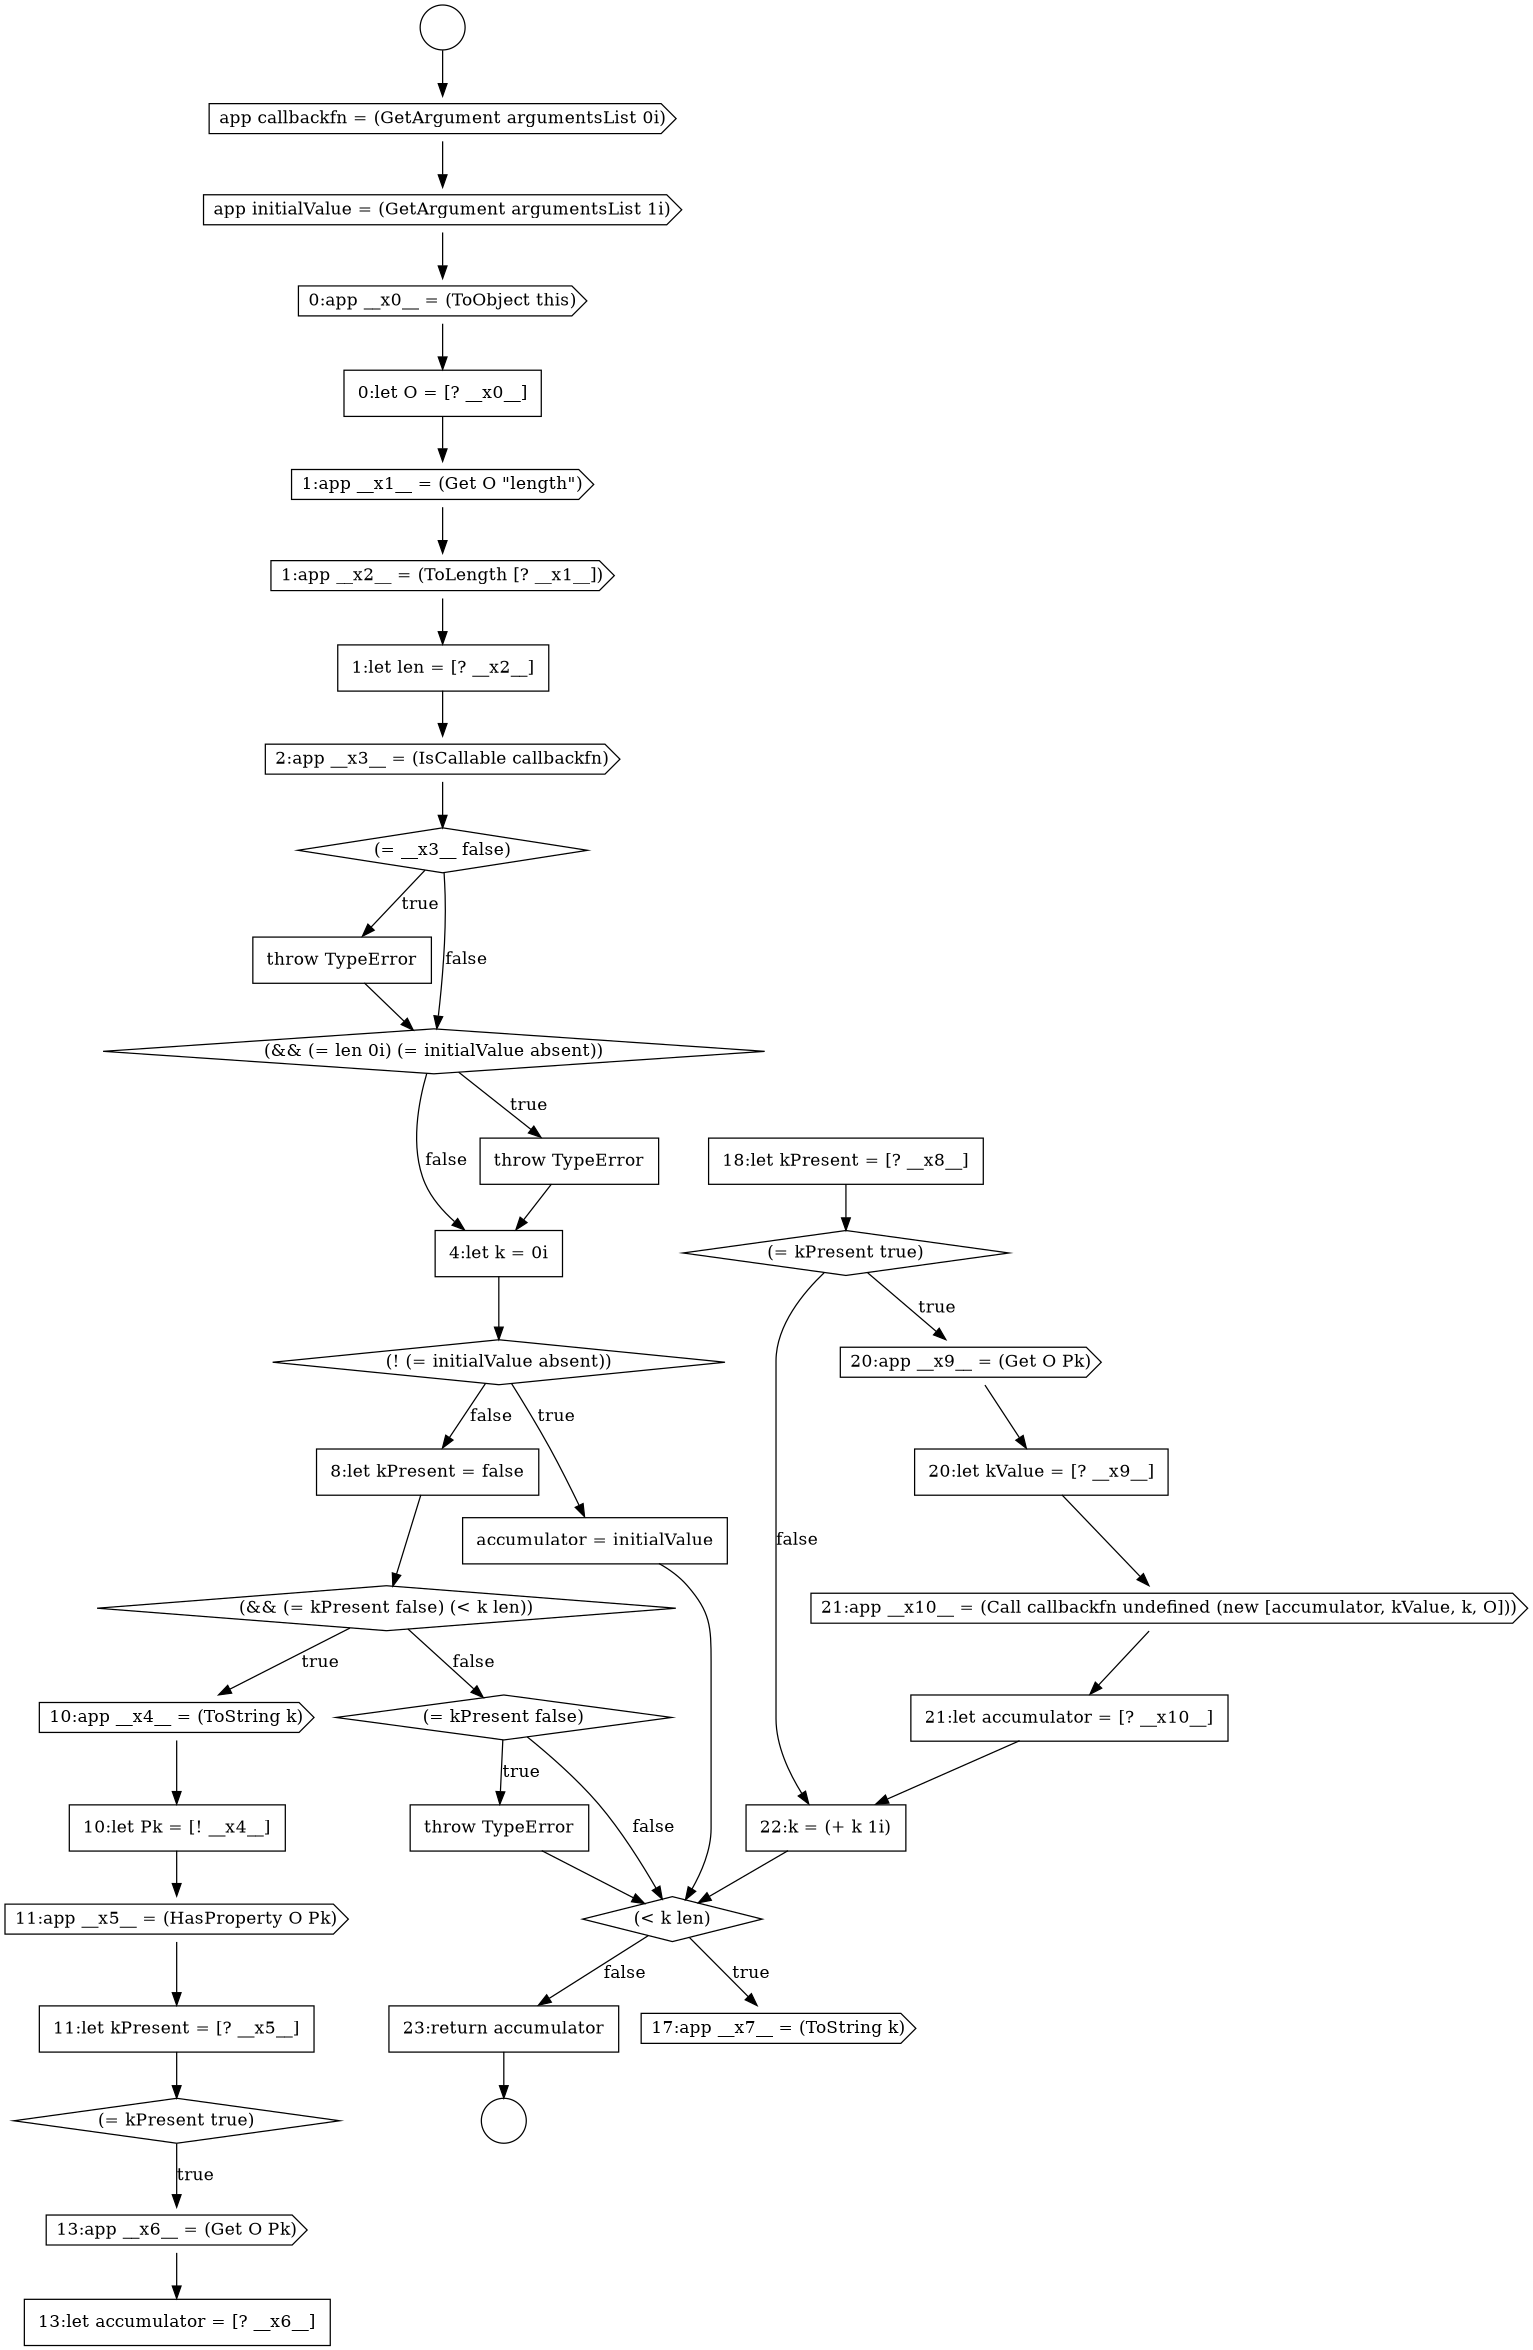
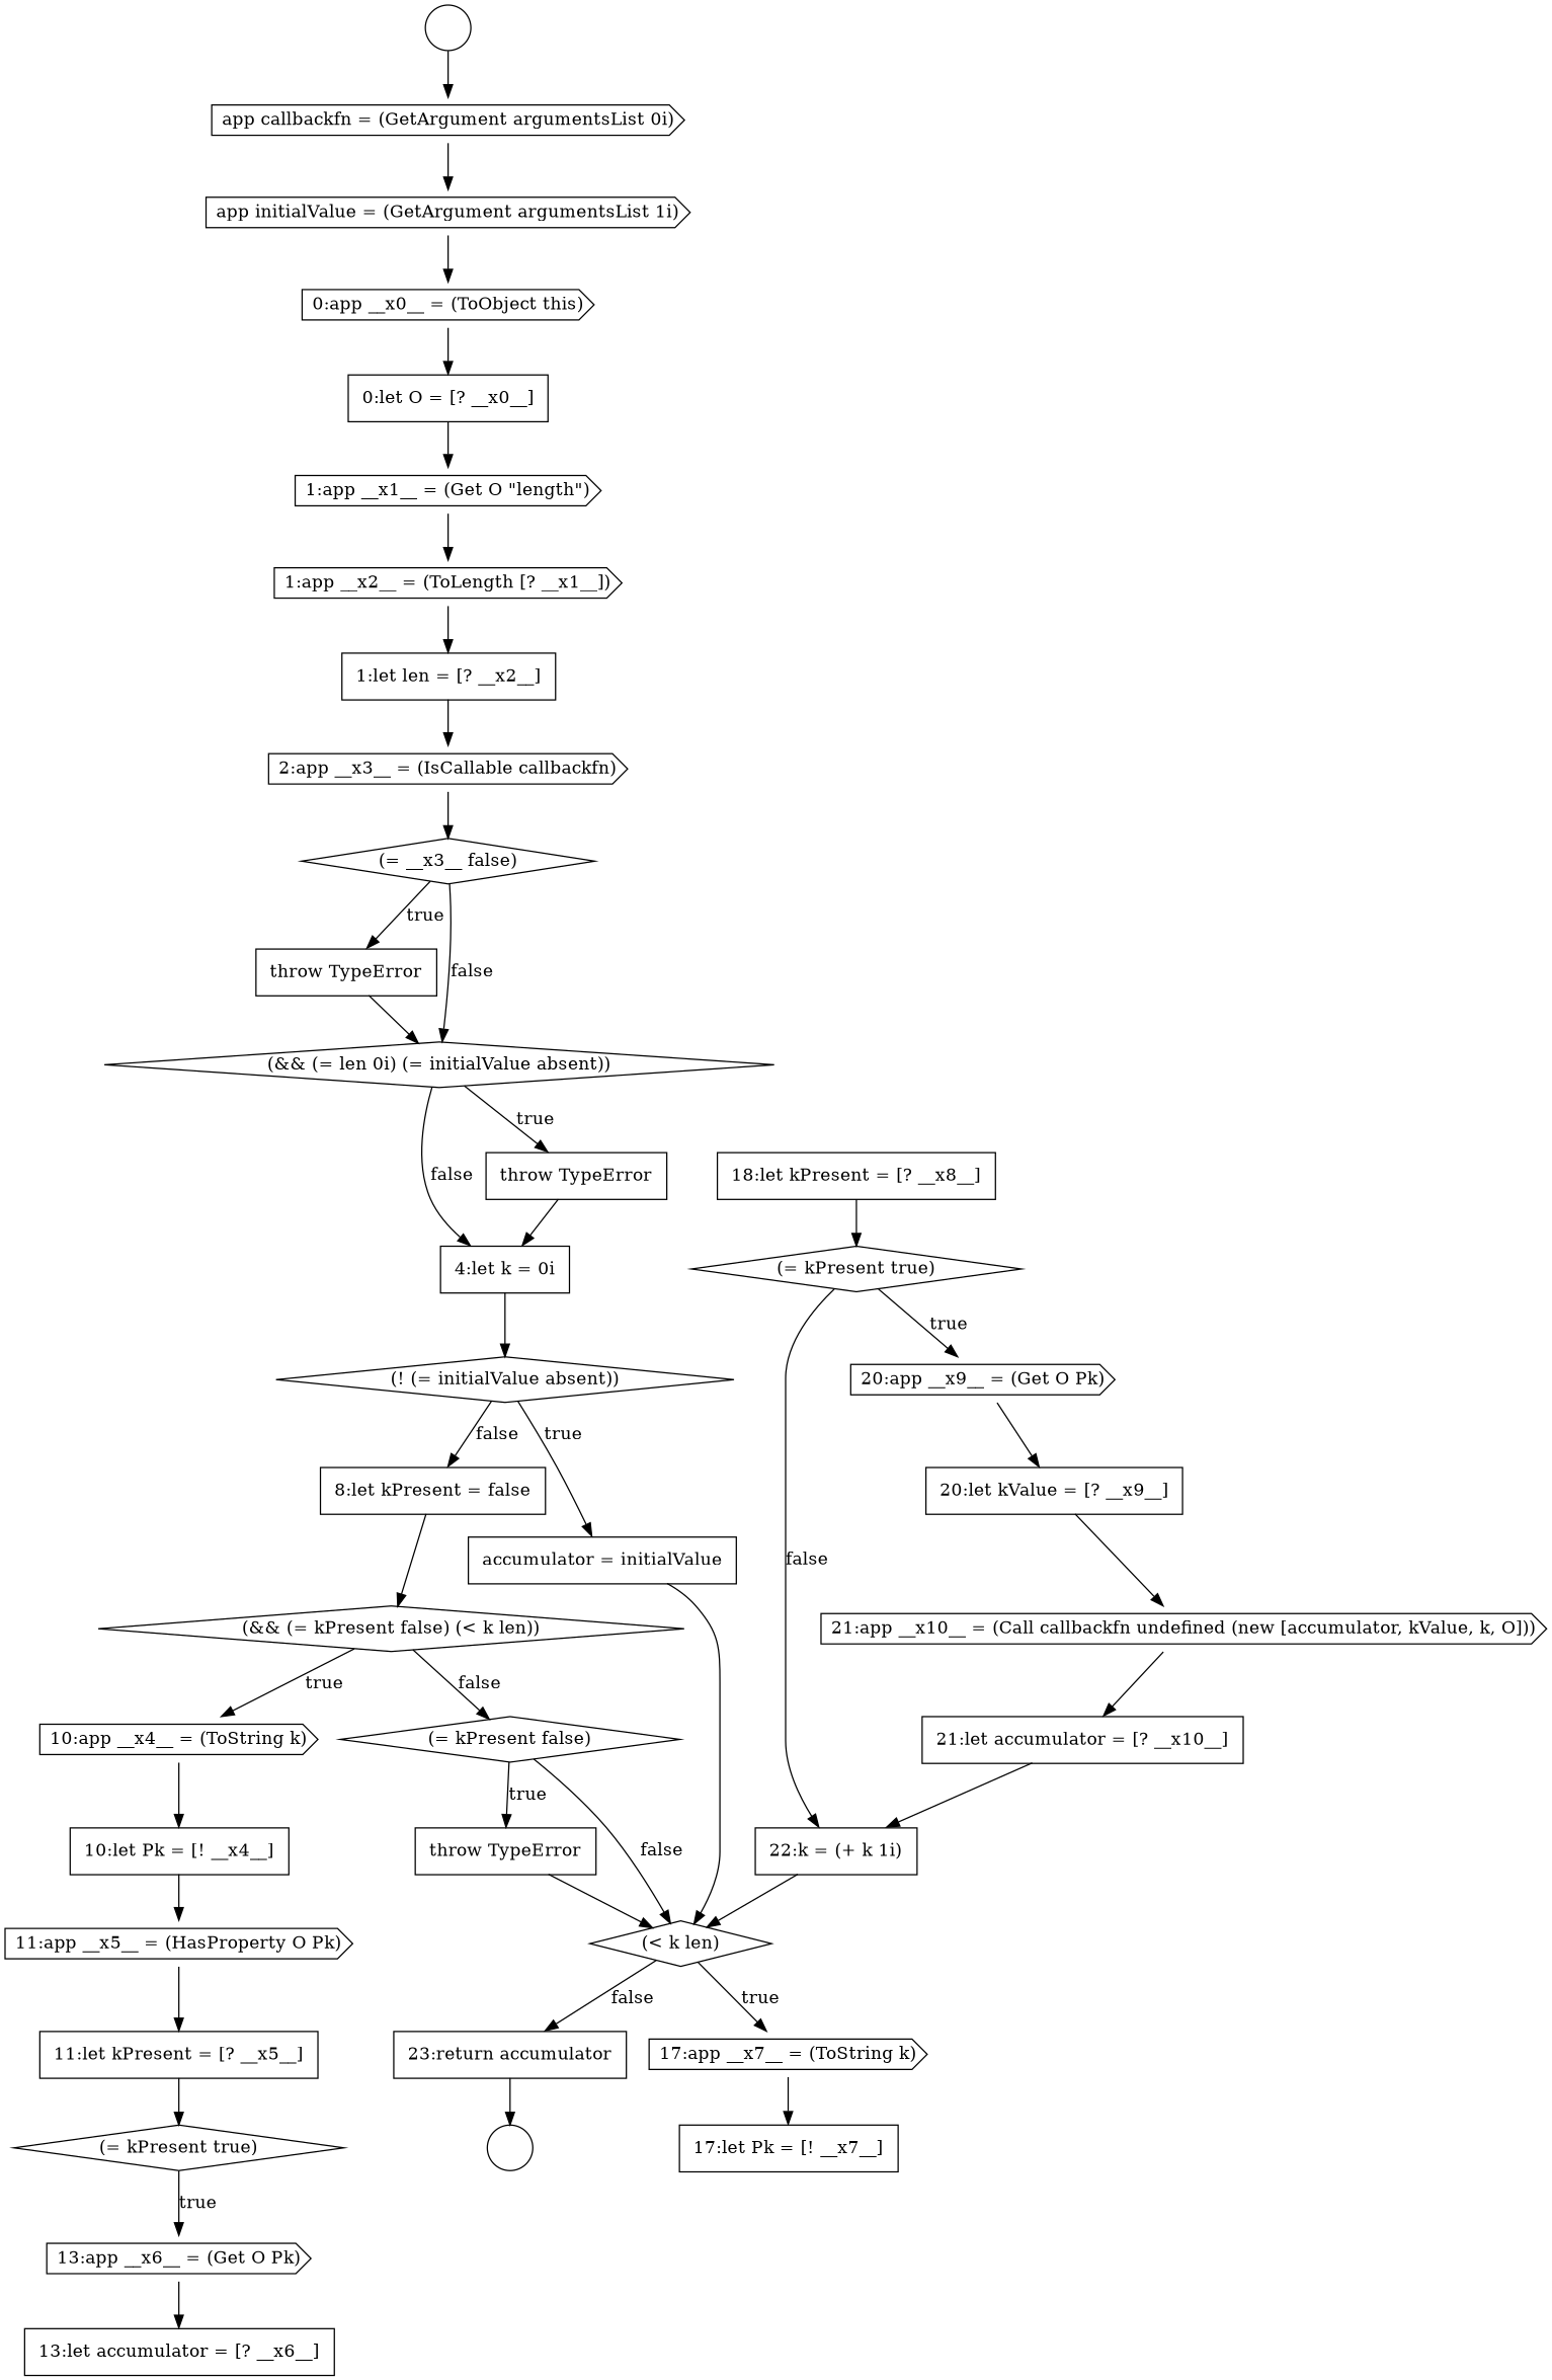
  digraph {
    node [color=black fillcolor=white shape=none style=filled]
    edge [color=black]
    n1 [label=<<font color="black">13:app __x6__ = (Get O Pk)</font>> shape=cds]
    n2 [label=<<font color="black">     <table border="0" cellborder="1" cellspacing="0" cellpadding="10">       <tr><td align="left">13:let accumulator = [? __x6__]</td></tr>     </table>   </font>> margin=0]
    n3 [label=<<font color="black">10:app __x4__ = (ToString k)</font>> shape=cds]
    n4 [label=<<font color="black">     <table border="0" cellborder="1" cellspacing="0" cellpadding="10">       <tr><td align="left">10:let Pk = [! __x4__]</td></tr>     </table>   </font>> margin=0]
    n5 [label=<<font color="black">11:app __x5__ = (HasProperty O Pk)</font>> shape=cds]
    n6 [label=<<font color="black">     <table border="0" cellborder="1" cellspacing="0" cellpadding="10">       <tr><td align="left">0:let O = [? __x0__]</td></tr>     </table>   </font>> margin=0]
    n7 [label=<<font color="black">1:app __x1__ = (Get O &quot;length&quot;)</font>> shape=cds]
    n8 [label=<<font color="black">1:app __x2__ = (ToLength [? __x1__])</font>> shape=cds]
    n9 [label=<<font color="black">(! (= initialValue absent))</font>> shape=diamond]
    n10 [label=<<font color="black">     <table border="0" cellborder="1" cellspacing="0" cellpadding="10">       <tr><td align="left">accumulator = initialValue</td></tr>     </table>   </font>> margin=0]
    n11 [label=<<font color="black">     <table border="0" cellborder="1" cellspacing="0" cellpadding="10">       <tr><td align="left">8:let kPresent = false</td></tr>     </table>   </font>> margin=0]
    n12 [label=<<font color="black">(&lt; k len)</font>> shape=diamond]
    n13 [label=<<font color="black">(&amp;&amp; (= kPresent false) (&lt; k len))</font>> shape=diamond]
    n14 [label=<<font color="black">app initialValue = (GetArgument argumentsList 1i)</font>> shape=cds]
    n15 [label=<<font color="black">0:app __x0__ = (ToObject this)</font>> shape=cds]
    n16 [label=<<font color="black">17:app __x7__ = (ToString k)</font>> shape=cds]
    n17 [label=<<font color="black">     <table border="0" cellborder="1" cellspacing="0" cellpadding="10">       <tr><td align="left">23:return accumulator</td></tr>     </table>   </font>> margin=0]
+   n18 [label=<<font color="black">     <table border="0" cellborder="1" cellspacing="0" cellpadding="10">       <tr><td align="left">17:let Pk = [! __x7__]</td></tr>     </table>   </font>> margin=0]
    n19 [label=" " shape=circle]
    n20 [label=<<font color="black">     <table border="0" cellborder="1" cellspacing="0" cellpadding="10">       <tr><td align="left">1:let len = [? __x2__]</td></tr>     </table>   </font>> margin=0]
    n21 [label=<<font color="black">2:app __x3__ = (IsCallable callbackfn)</font>> shape=cds]
    n22 [label=" " shape=circle]
    n23 [label=<<font color="black">app callbackfn = (GetArgument argumentsList 0i)</font>> shape=cds]
    n24 [label=<<font color="black">(= kPresent false)</font>> shape=diamond]
    n25 [label=<<font color="black">     <table border="0" cellborder="1" cellspacing="0" cellpadding="10">       <tr><td align="left">throw TypeError</td></tr>     </table>   </font>> margin=0]
    n26 [label=<<font color="black">(&amp;&amp; (= len 0i) (= initialValue absent))</font>> shape=diamond]
    n27 [label=<<font color="black">     <table border="0" cellborder="1" cellspacing="0" cellpadding="10">       <tr><td align="left">4:let k = 0i</td></tr>     </table>   </font>> margin=0]
    n28 [label=<<font color="black">     <table border="0" cellborder="1" cellspacing="0" cellpadding="10">       <tr><td align="left">throw TypeError</td></tr>     </table>   </font>> margin=0]
    n29 [label=<<font color="black">     <table border="0" cellborder="1" cellspacing="0" cellpadding="10">       <tr><td align="left">20:let kValue = [? __x9__]</td></tr>     </table>   </font>> margin=0]
    n30 [label=<<font color="black">21:app __x10__ = (Call callbackfn undefined (new [accumulator, kValue, k, O]))</font>> shape=cds]
    n31 [label=<<font color="black">     <table border="0" cellborder="1" cellspacing="0" cellpadding="10">       <tr><td align="left">21:let accumulator = [? __x10__]</td></tr>     </table>   </font>> margin=0]
    n32 [label=<<font color="black">(= kPresent true)</font>> shape=diamond]
    n33 [label=<<font color="black">     <table border="0" cellborder="1" cellspacing="0" cellpadding="10">       <tr><td align="left">22:k = (+ k 1i)</td></tr>     </table>   </font>> margin=0]
    n34 [label=<<font color="black">20:app __x9__ = (Get O Pk)</font>> shape=cds]
    n35 [label=<<font color="black">     <table border="0" cellborder="1" cellspacing="0" cellpadding="10">       <tr><td align="left">throw TypeError</td></tr>     </table>   </font>> margin=0]
    n36 [label=<<font color="black">     <table border="0" cellborder="1" cellspacing="0" cellpadding="10">       <tr><td align="left">11:let kPresent = [? __x5__]</td></tr>     </table>   </font>> margin=0]
    n37 [label=<<font color="black">(= kPresent true)</font>> shape=diamond]
    n38 [label=<<font color="black">(= __x3__ false)</font>> shape=diamond]
    n39 [label=<<font color="black">     <table border="0" cellborder="1" cellspacing="0" cellpadding="10">       <tr><td align="left">18:let kPresent = [? __x8__]</td></tr>     </table>   </font>> margin=0]
    n1 -> n2
    n3 -> n4
    n4 -> n5
    n5 -> n36
    n6 -> n7
    n7 -> n8
    n8 -> n20
    n9 -> n10 [label=<<font color="black">true</font>>]
    n9 -> n11 [label=<<font color="black">false</font>>]
    n10 -> n12
    n11 -> n13
    n12 -> n16 [label=<<font color="black">true</font>>]
    n12 -> n17 [label=<<font color="black">false</font>>]
    n13 -> n3 [label=<<font color="black">true</font>>]
    n13 -> n24 [label=<<font color="black">false</font>>]
    n14 -> n15
    n15 -> n6
+   n16 -> n18
    n17 -> n19
    n20 -> n21
    n21 -> n38
    n22 -> n23
    n23 -> n14
    n24 -> n12 [label=<<font color="black">false</font>>]
    n24 -> n25 [label=<<font color="black">true</font>>]
    n25 -> n12
    n26 -> n27 [label=<<font color="black">false</font>>]
    n26 -> n28 [label=<<font color="black">true</font>>]
    n27 -> n9
    n28 -> n27
    n29 -> n30
    n30 -> n31
    n31 -> n33
    n32 -> n33 [label=<<font color="black">false</font>>]
    n32 -> n34 [label=<<font color="black">true</font>>]
    n33 -> n12
    n34 -> n29
    n35 -> n26
    n36 -> n37
    n37 -> n1 [label=<<font color="black">true</font>>]
    n38 -> n26 [label=<<font color="black">false</font>>]
    n38 -> n35 [label=<<font color="black">true</font>>]
    n39 -> n32
  }
